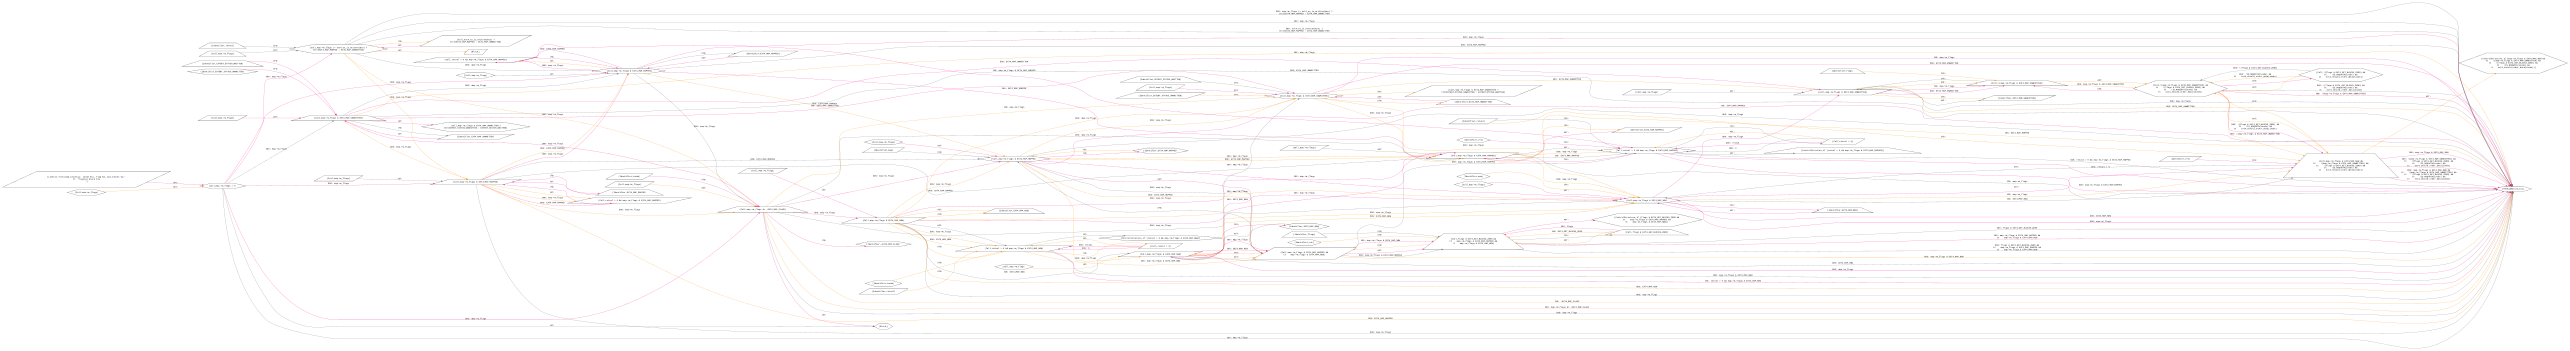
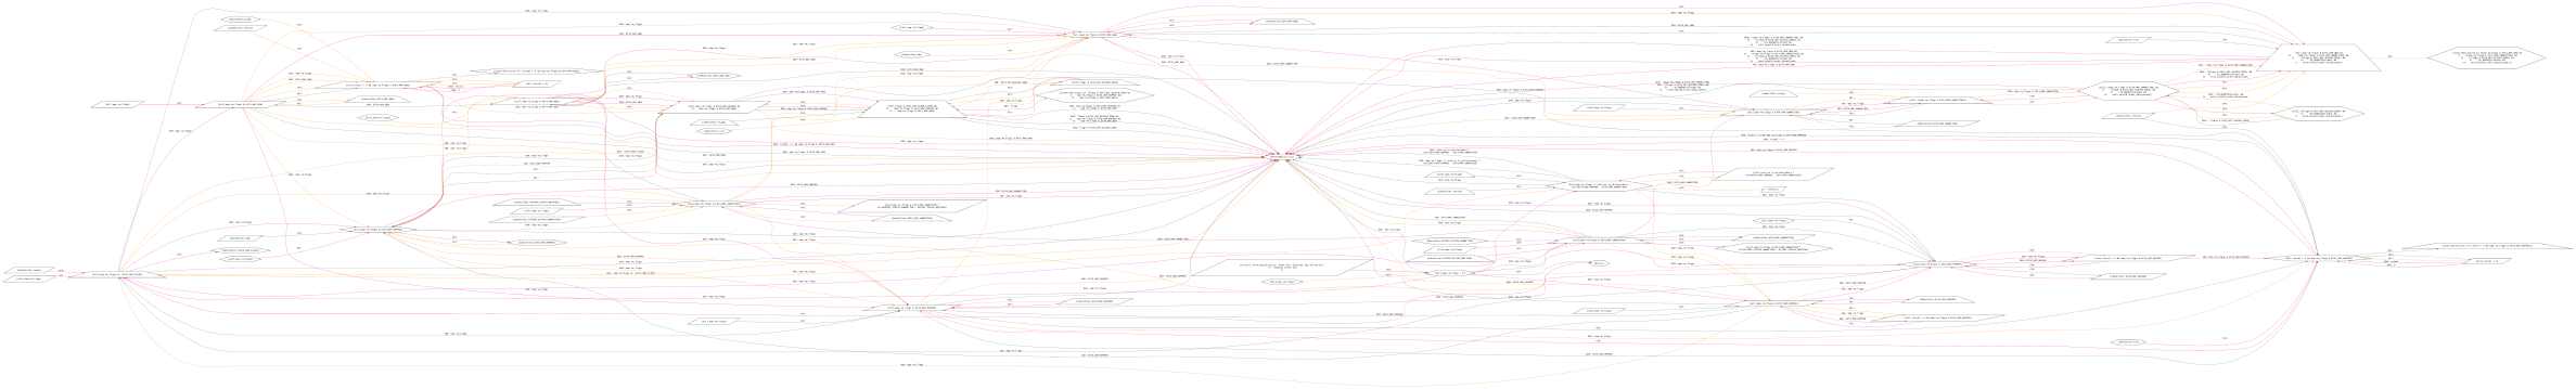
  digraph {
    fontname="Liberation Mono"
    rankdir=LR
    node [fontname="Liberation Mono" shape=parallelogram]
    edge [color=deeppink fontname="Liberation Mono"]
    n1 [label="(Call,map->m_flags &= ~EXT4_MAP_FLAGS)" shape=trapezium]
    n2 [label="(Call,map->m_flags & EXT4_MAP_NEW)"]
    n3 [label="(Call,map->m_flags & EXT4_MAP_MAPPED)" shape=hexagon]
    n4 [label="(Call,map->m_flags & EXT4_MAP_UNWRITTEN)" shape=hexagon]
    n5 [label="(Call,map->m_flags & EXT4_MAP_MAPPED)"]
    n6 [label="(Call,map->m_flags & EXT4_MAP_NEW)" shape=hexagon]
    n7 [label="(Block,)" shape=hexagon]
    n8 [label="(MethodReturn,int)" shape=hexagon]
    n9 [label="(Identifier,~EXT4_MAP_FLAGS)" shape=hexagon]
    n10 [label="(Call,retval > 0 && map->m_flags & EXT4_MAP_NEW)"]
    n11 [label="(Call,map->m_flags & EXT4_MAP_NEW)"]
    n12 [label="(Identifier,EXT4_MAP_NEW)" shape=trapezium]
    n13 [label="(Call,map->m_flags & EXT4_MAP_MAPPED &&\n\t\t    map->m_flags & EXT4_MAP_NEW)"]
    n14 [label="(Identifier,EXT4_MAP_MAPPED)" shape=hexagon]
    n15 [label="(Call,map->m_flags & EXT4_MAP_UNWRITTEN)"]
    n16 [label="(Identifier,EXT4_MAP_UNWRITTEN)" shape=trapezium]
    n17 [label="(Call,map->m_flags & EXT4_MAP_UNWRITTEN ?\n\t\t\t\tEXTENT_STATUS_UNWRITTEN : EXTENT_STATUS_WRITTEN)"]
    n18 [label="(Call,retval > 0 && map->m_flags & EXT4_MAP_MAPPED)" shape=hexagon]
    n19 [label="(Identifier,EXT4_MAP_MAPPED)"]
    n20 [label="(Call,map->m_flags & EXT4_MAP_NEW &&\n\t\t    !(map->m_flags & EXT4_MAP_UNWRITTEN) &&\n\t\t    !(flags & EXT4_GET_BLOCKS_ZERO) &&\n\t\t    !IS_NOQUOTA(inode) &&\n\t\t    ext4_should_order_data(inode))" shape=trapezium]
    n21 [label="(Identifier,EXT4_MAP_NEW)" shape=trapezium]
    n22 [label="(Call,map->m_flags |= ext4_es_is_written(&es) ?\n\t\t\t\t\tEXT4_MAP_MAPPED : EXT4_MAP_UNWRITTEN)" shape=hexagon]
    n23 [label="(Call,map->m_flags & EXT4_MAP_MAPPED)" shape=hexagon]
    n24 [label="(Call,map->m_flags & EXT4_MAP_MAPPED)"]
    n25 [label="(Call,ext4_es_is_written(&es) ?\n\t\t\t\t\tEXT4_MAP_MAPPED : EXT4_MAP_UNWRITTEN)"]
    n26 [label="(Block,)"]
    n27 [label="(Call,retval > 0 && map->m_flags & EXT4_MAP_MAPPED)"]
    n28 [label="(Identifier,EXT4_MAP_MAPPED)"]
    n29 [label="(Call,retval > 0 && map->m_flags & EXT4_MAP_MAPPED)"]
    n30 [label="(Identifier,EXT4_MAP_MAPPED)" shape=trapezium]
    n31 [label="(Call,map->m_flags = 0)" shape=hexagon]
    n32 [label="(Call,map->m_flags & EXT4_MAP_UNWRITTEN)" shape=trapezium]
    n33 [label="(Call,map->m_flags & EXT4_MAP_UNWRITTEN ?\n\t\t\t\tEXTENT_STATUS_UNWRITTEN : EXTENT_STATUS_WRITTEN)" shape=hexagon]
    n34 [label="(Identifier,EXT4_MAP_UNWRITTEN)"]
    n35 [label="(Call,!(map->m_flags & EXT4_MAP_UNWRITTEN))" shape=trapezium]
    n36 [label="(Identifier,EXT4_MAP_UNWRITTEN)"]
    n37 [label="(Call,retval > 0)"]
    n38 [label="(ControlStructure,if (retval > 0 && map->m_flags & EXT4_MAP_NEW))" shape=hexagon]
    n39 [label="(Identifier,EXT4_MAP_NEW)" shape=hexagon]
    n40 [label="(Call,flags & EXT4_GET_BLOCKS_ZERO &&\n\t\t    map->m_flags & EXT4_MAP_MAPPED &&\n\t\t    map->m_flags & EXT4_MAP_NEW)" shape=trapezium]
    n41 [label="(ControlStructure,if (flags & EXT4_GET_BLOCKS_ZERO &&\n\t\t    map->m_flags & EXT4_MAP_MAPPED &&\n\t\t    map->m_flags & EXT4_MAP_NEW))" shape=hexagon]
    n42 [label="(Call,flags & EXT4_GET_BLOCKS_ZERO)" shape=trapezium]
    n43 [label="(Call,retval > 0)"]
    n44 [label="(ControlStructure,if (retval > 0 && map->m_flags & EXT4_MAP_MAPPED))" shape=trapezium]
    n45 [label="(Call,!(map->m_flags & EXT4_MAP_UNWRITTEN) &&\n\t\t    !(flags & EXT4_GET_BLOCKS_ZERO) &&\n\t\t    !IS_NOQUOTA(inode) &&\n\t\t    ext4_should_order_data(inode))" shape=hexagon]
    n46 [label="(ControlStructure,if (map->m_flags & EXT4_MAP_NEW &&\n\t\t    !(map->m_flags & EXT4_MAP_UNWRITTEN) &&\n\t\t    !(flags & EXT4_GET_BLOCKS_ZERO) &&\n\t\t    !IS_NOQUOTA(inode) &&\n\t\t    ext4_should_order_data(inode)))" shape=hexagon]
    n47 [label="(Call,!(flags & EXT4_GET_BLOCKS_ZERO) &&\n\t\t    !IS_NOQUOTA(inode) &&\n\t\t    ext4_should_order_data(inode))" shape=hexagon]
    n48 [label="(Identifier,flags)" shape=trapezium]
    n49 [label="(Identifier,ret)"]
    n50 [label="(Identifier,EXTENT_STATUS_WRITTEN)" shape=trapezium]
    n51 [label="(Call,map->m_flags)"]
    n52 [label="(Call,map->m_flags)"]
    n53 [label="(Identifier,inode)"]
    n54 [label="(Identifier,inode)" shape=hexagon]
    n55 [label="(Identifier,retval)" shape=trapezium]
    n56 [label="(Call,map->m_flags)"]
    n57 [label="(Literal,\"ext4_map_blocks(): inode %lu, flag %d, max_blocks %u,\"\n\t\t  \"logical block %lu\n\")"]
    n58 [label="(Identifier,flags)" shape=trapezium]
    n59 [label="(Call,map->m_flags)"]
    n60 [label="(Call,map->m_flags)" shape=trapezium]
    n61 [label="(Identifier,ret)" shape=hexagon]
    n62 [label="(Identifier,map)"]
    n63 [label="(Identifier,retval)"]
    n64 [label="(Identifier,EXTENT_STATUS_UNWRITTEN)" shape=hexagon]
    n65 [label="(Call,map->m_flags)" shape=hexagon]
    n66 [label="(Call,map->m_flags)" shape=hexagon]
    n67 [label="(Call,map->m_flags)"]
    n68 [label="(Identifier,EXTENT_STATUS_WRITTEN)" shape=trapezium]
    n69 [label="(Identifier,retval)"]
    n70 [label="(Identifier,map)" shape=hexagon]
    n71 [label="(Call,map->m_flags)"]
    n72 [label="(Call,map->m_flags)" shape=hexagon]
    n73 [label="(Call,map->m_flags)"]
    n74 [label="(Call,map->m_flags)" shape=hexagon]
    n75 [label="(Identifier,EXTENT_STATUS_UNWRITTEN)"]
    n76 [label="(Identifier,ret)" shape=hexagon]
    n77 [label="(Call,map->m_flags)" shape=hexagon]
    n1 -> n2 [label="DDG: map->m_flags"]
    n1 -> n3 [label="DDG: map->m_flags"]
    n1 -> n4 [color=darkorange label="DDG: map->m_flags"]
    n1 -> n5 [color=gray40 label="DDG: map->m_flags"]
    n1 -> n6 [color=gray40 label="DDG: map->m_flags"]
    n1 -> n7 [label="AST: "]
    n1 -> n8 [color=darkorange label="DDG: ~EXT4_MAP_FLAGS"]
    n1 -> n8 [color=darkorange label="DDG: map->m_flags &= ~EXT4_MAP_FLAGS"]
    n1 -> n8 [color=gray40 label="DDG: map->m_flags"]
    n1 -> n9 [label="CFG: "]
    n2 -> n3 [color=darkorange label="DDG: map->m_flags"]
    n2 -> n4 [color=darkorange label="DDG: map->m_flags"]
    n2 -> n5 [label="DDG: map->m_flags"]
    n2 -> n6 [color=darkorange label="DDG: map->m_flags"]
    n2 -> n6 [label="DDG: EXT4_MAP_NEW"]
    n2 -> n8 [color=darkorange label="DDG: EXT4_MAP_NEW"]
    n2 -> n8 [color=gray40 label="DDG: map->m_flags"]
    n2 -> n10 [color=gray40 label="AST: "]
    n2 -> n10 [color=darkorange label="DDG: map->m_flags"]
    n2 -> n10 [color=darkorange label="DDG: EXT4_MAP_NEW"]
    n2 -> n11 [color=gray40 label="DDG: EXT4_MAP_NEW"]
    n2 -> n12 [color=darkorange label="CFG: "]
    n3 -> n4 [color=darkorange label="DDG: map->m_flags"]
    n3 -> n5 [color=darkorange label="DDG: map->m_flags"]
    n3 -> n5 [color=darkorange label="DDG: EXT4_MAP_MAPPED"]
    n3 -> n6 [label="DDG: map->m_flags"]
    n3 -> n8 [label="DDG: EXT4_MAP_MAPPED"]
    n3 -> n8 [color=gray40 label="DDG: map->m_flags"]
    n3 -> n11 [color=darkorange label="DDG: map->m_flags"]
    n3 -> n13 [label="AST: "]
    n3 -> n13 [color=gray40 label="DDG: map->m_flags"]
    n3 -> n13 [color=darkorange label="DDG: EXT4_MAP_MAPPED"]
    n3 -> n14 [label="CFG: "]
    n4 -> n5 [color=darkorange label="DDG: map->m_flags"]
    n4 -> n6 [color=darkorange label="DDG: map->m_flags"]
    n4 -> n8 [label="DDG: map->m_flags"]
    n4 -> n8 [label="DDG: EXT4_MAP_UNWRITTEN"]
    n4 -> n15 [color=darkorange label="DDG: EXT4_MAP_UNWRITTEN"]
    n4 -> n16 [color=darkorange label="CFG: "]
    n4 -> n17 [color=darkorange label="AST: "]
    n5 -> n6 [color=darkorange label="DDG: map->m_flags"]
    n5 -> n8 [color=darkorange label="DDG: EXT4_MAP_MAPPED"]
    n5 -> n8 [color=gray40 label="DDG: map->m_flags"]
    n5 -> n18 [color=gray40 label="AST: "]
    n5 -> n18 [color=darkorange label="DDG: map->m_flags"]
    n5 -> n18 [color=gray40 label="DDG: EXT4_MAP_MAPPED"]
    n5 -> n19 [color=darkorange label="CFG: "]
    n6 -> n8 [label="DDG: EXT4_MAP_NEW"]
    n6 -> n8 [label="DDG: map->m_flags"]
    n6 -> n15 [label="DDG: map->m_flags"]
    n6 -> n20 [label="AST: "]
    n6 -> n20 [color=darkorange label="DDG: map->m_flags"]
    n6 -> n20 [color=gray40 label="DDG: EXT4_MAP_NEW"]
    n6 -> n21 [label="CFG: "]
    n10 -> n2 [color=darkorange label="CFG: "]
    n10 -> n8 [color=gray40 label="DDG: map->m_flags & EXT4_MAP_NEW"]
    n10 -> n8 [label="DDG: retval > 0 && map->m_flags & EXT4_MAP_NEW"]
    n10 -> n13 [color=darkorange label="DDG: map->m_flags & EXT4_MAP_NEW"]
    n10 -> n37 [color=darkorange label="CFG: "]
    n10 -> n38 [color=gray40 label="AST: "]
    n11 -> n4 [color=gray40 label="DDG: map->m_flags"]
    n11 -> n5 [label="DDG: map->m_flags"]
    n11 -> n6 [color=darkorange label="DDG: map->m_flags"]
    n11 -> n6 [color=darkorange label="DDG: EXT4_MAP_NEW"]
    n11 -> n8 [color=gray40 label="DDG: EXT4_MAP_NEW"]
    n11 -> n8 [label="DDG: map->m_flags"]
    n11 -> n13 [color=darkorange label="AST: "]
    n11 -> n13 [label="DDG: map->m_flags"]
    n11 -> n13 [label="DDG: EXT4_MAP_NEW"]
    n11 -> n39 [label="CFG: "]
    n12 -> n2 [color=darkorange label="AST: "]
    n13 -> n3 [color=gray40 label="CFG: "]
    n13 -> n8 [color=darkorange label="DDG: map->m_flags & EXT4_MAP_NEW"]
    n13 -> n11 [color=darkorange label="CFG: "]
    n13 -> n18 [color=gray40 label="DDG: map->m_flags & EXT4_MAP_MAPPED"]
    n13 -> n40 [label="AST: "]
    n13 -> n40 [color=gray40 label="DDG: map->m_flags & EXT4_MAP_MAPPED"]
    n13 -> n40 [label="DDG: map->m_flags & EXT4_MAP_NEW"]
    n14 -> n3 [color=darkorange label="AST: "]
    n15 -> n8 [color=gray40 label="DDG: map->m_flags"]
    n15 -> n8 [color=darkorange label="DDG: EXT4_MAP_UNWRITTEN"]
    n15 -> n35 [color=darkorange label="AST: "]
    n15 -> n35 [label="DDG: map->m_flags"]
    n15 -> n35 [label="DDG: EXT4_MAP_UNWRITTEN"]
    n15 -> n36 [color=darkorange label="CFG: "]
    n16 -> n4 [label="AST: "]
    n18 -> n5 [label="CFG: "]
    n18 -> n8 [label="DDG: map->m_flags & EXT4_MAP_MAPPED"]
    n18 -> n8 [color=gray40 label="DDG: retval > 0 && map->m_flags & EXT4_MAP_MAPPED"]
    n18 -> n8 [label="DDG: retval > 0"]
    n18 -> n43 [color=gray40 label="CFG: "]
    n18 -> n44 [color=gray40 label="AST: "]
    n19 -> n5 [label="AST: "]
    n20 -> n6 [color=gray40 label="CFG: "]
    n20 -> n8 [label="DDG: map->m_flags & EXT4_MAP_NEW &&\n\t\t    !(map->m_flags & EXT4_MAP_UNWRITTEN) &&\n\t\t    !(flags & EXT4_GET_BLOCKS_ZERO) &&\n\t\t    !IS_NOQUOTA(inode) &&\n\t\t    ext4_should_order_data(inode)"]
    n20 -> n8 [label="DDG: map->m_flags & EXT4_MAP_NEW"]
    n20 -> n8 [label="DDG: !(map->m_flags & EXT4_MAP_UNWRITTEN) &&\n\t\t    !(flags & EXT4_GET_BLOCKS_ZERO) &&\n\t\t    !IS_NOQUOTA(inode) &&\n\t\t    ext4_should_order_data(inode)"]
    n20 -> n45 [color=darkorange label="CFG: "]
    n20 -> n46 [color=darkorange label="AST: "]
    n21 -> n6 [label="AST: "]
    n22 -> n1 [color=darkorange label="DDG: map->m_flags"]
    n22 -> n8 [color=gray40 label="DDG: map->m_flags |= ext4_es_is_written(&es) ?\n\t\t\t\t\tEXT4_MAP_MAPPED : EXT4_MAP_UNWRITTEN"]
    n22 -> n8 [color=gray40 label="DDG: map->m_flags"]
    n22 -> n8 [color=gray40 label="DDG: ext4_es_is_written(&es) ?\n\t\t\t\t\tEXT4_MAP_MAPPED : EXT4_MAP_UNWRITTEN"]
    n22 -> n23 [color=gray40 label="DDG: map->m_flags"]
    n22 -> n24 [color=darkorange label="DDG: map->m_flags"]
    n22 -> n25 [color=darkorange label="CFG: "]
    n22 -> n26 [color=darkorange label="AST: "]
    n23 -> n1 [color=gray40 label="DDG: map->m_flags"]
    n23 -> n3 [color=darkorange label="DDG: EXT4_MAP_MAPPED"]
    n23 -> n5 [label="DDG: EXT4_MAP_MAPPED"]
    n23 -> n8 [label="DDG: map->m_flags"]
    n23 -> n8 [color=gray40 label="DDG: EXT4_MAP_MAPPED"]
    n23 -> n27 [color=darkorange label="AST: "]
    n23 -> n27 [label="DDG: map->m_flags"]
    n23 -> n27 [label="DDG: EXT4_MAP_MAPPED"]
    n23 -> n28 [color=gray40 label="CFG: "]
    n24 -> n1 [color=darkorange label="DDG: map->m_flags"]
    n24 -> n3 [color=gray40 label="DDG: EXT4_MAP_MAPPED"]
    n24 -> n5 [color=gray40 label="DDG: EXT4_MAP_MAPPED"]
    n24 -> n8 [color=gray40 label="DDG: map->m_flags"]
    n24 -> n8 [color=darkorange label="DDG: EXT4_MAP_MAPPED"]
    n24 -> n23 [label="DDG: map->m_flags"]
    n24 -> n23 [color=darkorange label="DDG: EXT4_MAP_MAPPED"]
    n24 -> n29 [color=darkorange label="AST: "]
    n24 -> n29 [color=darkorange label="DDG: map->m_flags"]
    n24 -> n29 [label="DDG: EXT4_MAP_MAPPED"]
    n24 -> n30 [label="CFG: "]
    n25 -> n22 [label="AST: "]
    n27 -> n18 [label="DDG: map->m_flags & EXT4_MAP_MAPPED"]
    n27 -> n23 [label="CFG: "]
    n28 -> n23 [label="AST: "]
    n29 -> n24 [label="CFG: "]
    n30 -> n24 [label="AST: "]
    n31 -> n1 [label="DDG: map->m_flags"]
    n31 -> n7 [color=gray40 label="AST: "]
-   n31 -> n8 [color=gray40 label="DDG: map->m_flags"]
+   n8 -> n31 [color=gray40 label="DDG: map->m_flags"]
    n31 -> n22 [label="DDG: map->m_flags"]
    n31 -> n23 [label="DDG: map->m_flags"]
    n31 -> n24 [label="DDG: map->m_flags"]
    n31 -> n32 [color=gray40 label="DDG: map->m_flags"]
    n32 -> n1 [label="DDG: map->m_flags"]
    n32 -> n4 [label="DDG: EXT4_MAP_UNWRITTEN"]
    n32 -> n8 [color=darkorange label="DDG: map->m_flags"]
    n32 -> n8 [color=gray40 label="DDG: EXT4_MAP_UNWRITTEN"]
    n32 -> n15 [label="DDG: EXT4_MAP_UNWRITTEN"]
    n32 -> n23 [color=gray40 label="DDG: map->m_flags"]
    n32 -> n24 [color=darkorange label="DDG: map->m_flags"]
    n32 -> n33 [label="AST: "]
    n32 -> n34 [color=gray40 label="CFG: "]
    n34 -> n32 [label="AST: "]
    n35 -> n15 [color=gray40 label="CFG: "]
    n35 -> n45 [color=darkorange label="AST: "]
    n35 -> n45 [color=darkorange label="DDG: map->m_flags & EXT4_MAP_UNWRITTEN"]
    n36 -> n15 [color=gray40 label="AST: "]
    n37 -> n10 [color=darkorange label="AST: "]
    n37 -> n10 [label="DDG: retval"]
    n37 -> n10 [label="DDG: 0"]
    n39 -> n11 [color=gray40 label="AST: "]
    n40 -> n8 [color=gray40 label="DDG: flags & EXT4_GET_BLOCKS_ZERO &&\n\t\t    map->m_flags & EXT4_MAP_MAPPED &&\n\t\t    map->m_flags & EXT4_MAP_NEW"]
    n40 -> n8 [color=gray40 label="DDG: flags & EXT4_GET_BLOCKS_ZERO"]
    n40 -> n8 [label="DDG: map->m_flags & EXT4_MAP_MAPPED &&\n\t\t    map->m_flags & EXT4_MAP_NEW"]
    n40 -> n13 [color=darkorange label="CFG: "]
    n40 -> n41 [label="AST: "]
    n40 -> n42 [color=gray40 label="CFG: "]
    n42 -> n40 [color=darkorange label="AST: "]
    n42 -> n40 [label="DDG: flags"]
    n42 -> n40 [color=darkorange label="DDG: EXT4_GET_BLOCKS_ZERO"]
    n43 -> n18 [color=darkorange label="AST: "]
    n43 -> n18 [label="DDG: retval"]
    n43 -> n18 [color=gray40 label="DDG: 0"]
    n45 -> n8 [color=gray40 label="DDG: !(flags & EXT4_GET_BLOCKS_ZERO) &&\n\t\t    !IS_NOQUOTA(inode) &&\n\t\t    ext4_should_order_data(inode)"]
    n45 -> n8 [label="DDG: !(map->m_flags & EXT4_MAP_UNWRITTEN)"]
    n45 -> n20 [color=darkorange label="AST: "]
    n45 -> n20 [color=darkorange label="DDG: !(map->m_flags & EXT4_MAP_UNWRITTEN)"]
    n45 -> n20 [label="DDG: !(flags & EXT4_GET_BLOCKS_ZERO) &&\n\t\t    !IS_NOQUOTA(inode) &&\n\t\t    ext4_should_order_data(inode)"]
    n45 -> n35 [label="CFG: "]
    n45 -> n47 [label="CFG: "]
    n47 -> n45 [color=darkorange label="AST: "]
    n47 -> n45 [color=gray40 label="DDG: !(flags & EXT4_GET_BLOCKS_ZERO)"]
    n47 -> n45 [color=darkorange label="DDG: !IS_NOQUOTA(inode) &&\n\t\t    ext4_should_order_data(inode)"]
    n48 -> n40 [color=gray40 label="CFG: "]
    n49 -> n20 [label="CFG: "]
    n50 -> n4 [color=gray40 label="CFG: "]
    n51 -> n24 [color=gray40 label="AST: "]
    n52 -> n5 [color=gray40 label="AST: "]
    n53 -> n1 [label="CFG: "]
    n54 -> n10 [color=darkorange label="CFG: "]
    n55 -> n22 [color=gray40 label="CFG: "]
    n56 -> n2 [label="AST: "]
    n57 -> n31 [label="CFG: "]
    n58 -> n35 [color=darkorange label="CFG: "]
    n59 -> n1 [color=darkorange label="AST: "]
    n60 -> n22 [color=gray40 label="AST: "]
    n61 -> n40 [color=darkorange label="CFG: "]
    n62 -> n3 [color=gray40 label="CFG: "]
    n63 -> n18 [color=gray40 label="CFG: "]
    n63 -> n20 [color=darkorange label="CFG: "]
    n64 -> n32 [label="CFG: "]
    n65 -> n23 [color=gray40 label="AST: "]
    n66 -> n11 [color=darkorange label="AST: "]
    n67 -> n32 [label="AST: "]
    n68 -> n32 [label="CFG: "]
    n69 -> n10 [color=darkorange label="CFG: "]
    n70 -> n6 [color=darkorange label="CFG: "]
    n71 -> n4 [label="AST: "]
    n72 -> n6 [label="AST: "]
    n73 -> n15 [color=gray40 label="AST: "]
    n74 -> n3 [label="AST: "]
    n75 -> n4 [color=darkorange label="CFG: "]
    n76 -> n18 [label="CFG: "]
    n77 -> n31 [color=darkorange label="AST: "]
  }
